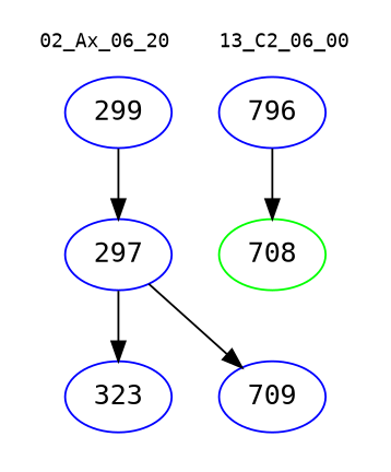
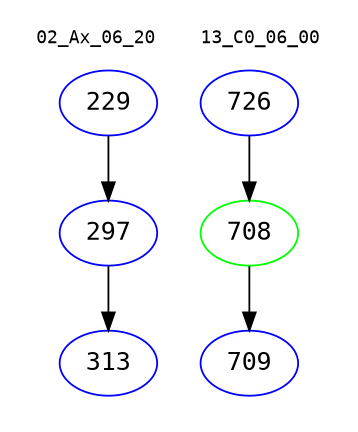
  digraph {
    fontname="DejaVu Sans Mono"
    node [color=blue fontname="DejaVu Sans Mono"]
    edge [color=black fontname="DejaVu Sans Mono"]
-   n1 [label=299]
+   n1 [label=229]
    n2 [label=297]
-   n3 [label=323]
-   n4 [label=796]
+   n3 [label=313]
+   n4 [label=726]
    n5 [color=green label=708]
    n6 [label=709]
    subgraph cluster_1 {
      color=white
      fontsize=10
      label="02_Ax_06_20"
      n1
      n2
      n3
    }
    subgraph cluster_2 {
      color=white
      fontsize=10
-     label="13_C2_06_00"
+     label="13_C0_06_00"
      n4
      n5
      n6
    }
    n1 -> n2
    n2 -> n3
    n4 -> n5
-   n2 -> n6
+   n5 -> n6
  }
